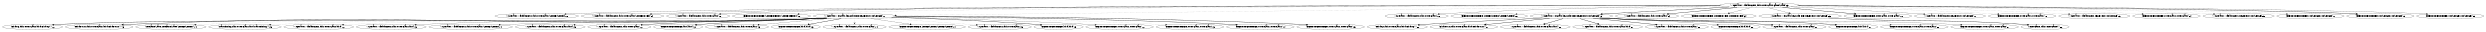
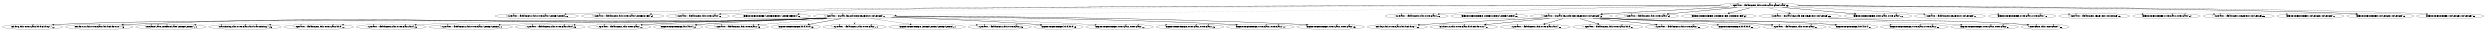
  digraph {
    edge [arrowhead=diamond style=bold]
    n1 [label=<(&lt;operator&gt;.fieldAccess,this.outerClass.gameState)<SUB>69</SUB>>]
    n2 [label=<(&lt;operator&gt;.fieldAccess,this.outerClass.STATE_START)<SUB>78</SUB>>]
    n3 [label=<(&lt;operator&gt;.fieldAccess,this.outerClass.STATE_OVER)<SUB>84</SUB>>]
    n4 [label=<(&lt;operator&gt;.fieldAccess,this.outerClass)<SUB>70</SUB>>]
    n5 [label=<(FIELD_IDENTIFIER,STATE_READY,STATE_READY)<SUB>70</SUB>>]
    n6 [label=<(&lt;operator&gt;.equals,keycode == KeyEvent.VK_SPACE)<SUB>71</SUB>>]
    n7 [label=<(&lt;operator&gt;.fieldAccess,this.outerClass)<SUB>78</SUB>>]
    n8 [label=<(FIELD_IDENTIFIER,STATE_START,STATE_START)<SUB>78</SUB>>]
    n9 [label=<(&lt;operator&gt;.equals,keycode == KeyEvent.VK_SPACE)<SUB>79</SUB>>]
    n10 [label=<(&lt;operator&gt;.fieldAccess,this.outerClass)<SUB>84</SUB>>]
    n11 [label=<(FIELD_IDENTIFIER,STATE_OVER,STATE_OVER)<SUB>34</SUB>>]
    n12 [label=<(&lt;operator&gt;.equals,keycode == KeyEvent.VK_SPACE)<SUB>85</SUB>>]
    n13 [label=<(FIELD_IDENTIFIER,outerClass,outerClass)<SUB>70</SUB>>]
    n14 [label=<(&lt;operator&gt;.fieldAccess,KeyEvent.VK_SPACE)<SUB>71</SUB>>]
    n15 [label=<(FIELD_IDENTIFIER,outerClass,outerClass)<SUB>78</SUB>>]
    n16 [label=<(&lt;operator&gt;.fieldAccess,KeyEvent.VK_SPACE)<SUB>79</SUB>>]
    n17 [label=<(FIELD_IDENTIFIER,outerClass,outerClass)<SUB>84</SUB>>]
    n18 [label=<(&lt;operator&gt;.fieldAccess,KeyEvent.VK_SPACE)<SUB>85</SUB>>]
    n19 [label=<(FIELD_IDENTIFIER,VK_SPACE,VK_SPACE)<SUB>71</SUB>>]
    n20 [label=<(FIELD_IDENTIFIER,VK_SPACE,VK_SPACE)<SUB>79</SUB>>]
    n21 [label=<(FIELD_IDENTIFIER,VK_SPACE,VK_SPACE)<SUB>85</SUB>>]
    n22 [label=<(BirdUp,this.outerClass.bird.BirdUp())<SUB>72</SUB>>]
    n23 [label=<(BirdDown,this.outerClass.bird.BirdDown())<SUB>73</SUB>>]
    n24 [label=<(setGameState,setGameState(STATE_START))<SUB>74</SUB>>]
    n25 [label=<(startTiming,this.outerClass.bird.startTiming())<SUB>75</SUB>>]
    n26 [label=<(&lt;operator&gt;.fieldAccess,this.outerClass.bird)<SUB>72</SUB>>]
    n27 [label=<(&lt;operator&gt;.fieldAccess,this.outerClass.bird)<SUB>73</SUB>>]
    n28 [label=<(&lt;operator&gt;.fieldAccess,this.outerClass.STATE_START)<SUB>74</SUB>>]
    n29 [label=<(&lt;operator&gt;.fieldAccess,this.outerClass.bird)<SUB>75</SUB>>]
    n30 [label=<(&lt;operator&gt;.fieldAccess,this.outerClass)<SUB>72</SUB>>]
    n31 [label=<(FIELD_IDENTIFIER,bird,bird)<SUB>72</SUB>>]
    n32 [label=<(&lt;operator&gt;.fieldAccess,this.outerClass)<SUB>73</SUB>>]
    n33 [label=<(FIELD_IDENTIFIER,bird,bird)<SUB>73</SUB>>]
    n34 [label=<(&lt;operator&gt;.fieldAccess,this.outerClass)<SUB>74</SUB>>]
    n35 [label=<(FIELD_IDENTIFIER,STATE_START,STATE_START)<SUB>74</SUB>>]
    n36 [label=<(&lt;operator&gt;.fieldAccess,this.outerClass)<SUB>75</SUB>>]
    n37 [label=<(FIELD_IDENTIFIER,bird,bird)<SUB>75</SUB>>]
    n38 [label=<(FIELD_IDENTIFIER,outerClass,outerClass)<SUB>72</SUB>>]
    n39 [label=<(FIELD_IDENTIFIER,outerClass,outerClass)<SUB>73</SUB>>]
    n40 [label=<(FIELD_IDENTIFIER,outerClass,outerClass)<SUB>74</SUB>>]
    n41 [label=<(FIELD_IDENTIFIER,outerClass,outerClass)<SUB>75</SUB>>]
    n42 [label=<(BirdUp,this.outerClass.bird.BirdUp())<SUB>80</SUB>>]
    n43 [label=<(BirdDown,this.outerClass.bird.BirdDown())<SUB>81</SUB>>]
    n44 [label=<(&lt;operator&gt;.fieldAccess,this.outerClass.bird)<SUB>80</SUB>>]
    n45 [label=<(&lt;operator&gt;.fieldAccess,this.outerClass.bird)<SUB>81</SUB>>]
    n46 [label=<(&lt;operator&gt;.fieldAccess,this.outerClass)<SUB>80</SUB>>]
    n47 [label=<(FIELD_IDENTIFIER,bird,bird)<SUB>80</SUB>>]
    n48 [label=<(&lt;operator&gt;.fieldAccess,this.outerClass)<SUB>81</SUB>>]
    n49 [label=<(FIELD_IDENTIFIER,bird,bird)<SUB>81</SUB>>]
    n50 [label=<(FIELD_IDENTIFIER,outerClass,outerClass)<SUB>80</SUB>>]
    n51 [label=<(FIELD_IDENTIFIER,outerClass,outerClass)<SUB>81</SUB>>]
    n52 [label=<(resetGame,this.resetGame())<SUB>86</SUB>>]
    n1 -> n2 [arrowhead=vee style=solid]
-   n1 -> n3 [style=solid]
+   n1 -> n3 [style=dotted]
    n1 -> n4 [style=solid]
    n1 -> n5 [style=dotted]
    n1 -> n6 [style=dotted]
    n1 -> n7 [arrowhead=dot style=solid]
    n1 -> n8 [arrowhead=vee style=dotted]
    n1 -> n9 [arrowhead=vee]
    n1 -> n10 [arrowhead=dot]
-   n1 -> n11 [arrowhead=dot style=solid]
+   n1 -> n11 [arrowhead=dot]
    n1 -> n12 [style=solid]
    n1 -> n13 [arrowhead=vee]
    n1 -> n14 [arrowhead=vee style=solid]
    n1 -> n15 [arrowhead=dot style=dotted]
    n1 -> n16 [arrowhead=vee style=dotted]
    n1 -> n17 [style=dotted]
    n1 -> n18 [arrowhead=dot style=dotted]
    n1 -> n19 [arrowhead=vee style=dotted]
    n1 -> n20 [arrowhead=vee]
    n1 -> n21 [style=solid]
    n6 -> n22 [arrowhead=dot]
    n6 -> n23 [arrowhead=vee]
    n6 -> n24 [style=dotted]
    n6 -> n25 [style=dotted]
    n6 -> n26 [style=dotted]
    n6 -> n27 [style=solid]
    n6 -> n28 [arrowhead=dot style=solid]
    n6 -> n29 [arrowhead=dot style=dotted]
    n6 -> n30 [arrowhead=dot]
    n6 -> n31
    n6 -> n32 [arrowhead=dot style=solid]
    n6 -> n33 [arrowhead=dot]
    n6 -> n34 [arrowhead=vee style=dotted]
    n6 -> n35 [arrowhead=dot style=solid]
    n6 -> n36 [arrowhead=dot style=dotted]
    n6 -> n37 [arrowhead=dot]
    n6 -> n38 [arrowhead=vee style=solid]
    n6 -> n39 [arrowhead=vee style=dotted]
    n6 -> n40
    n6 -> n41
    n9 -> n42 [arrowhead=dot]
    n9 -> n43 [arrowhead=vee]
    n9 -> n44 [arrowhead=dot]
    n9 -> n45
    n9 -> n46
    n9 -> n47 [style=solid]
    n9 -> n48 [arrowhead=dot]
    n9 -> n49
    n9 -> n50 [arrowhead=vee style=dotted]
    n9 -> n51 [arrowhead=dot style=solid]
    n12 -> n52
  }
